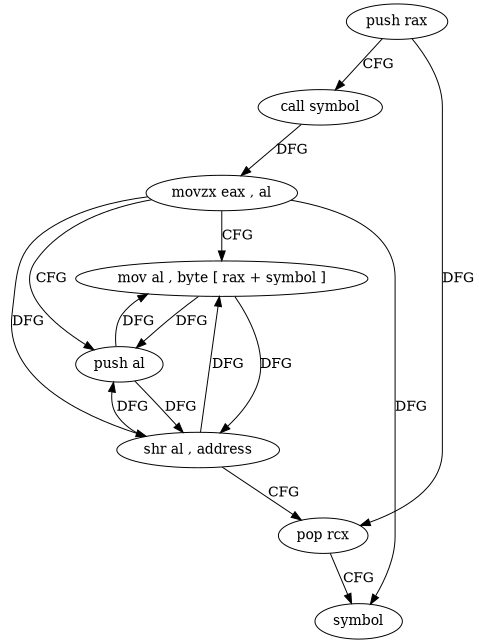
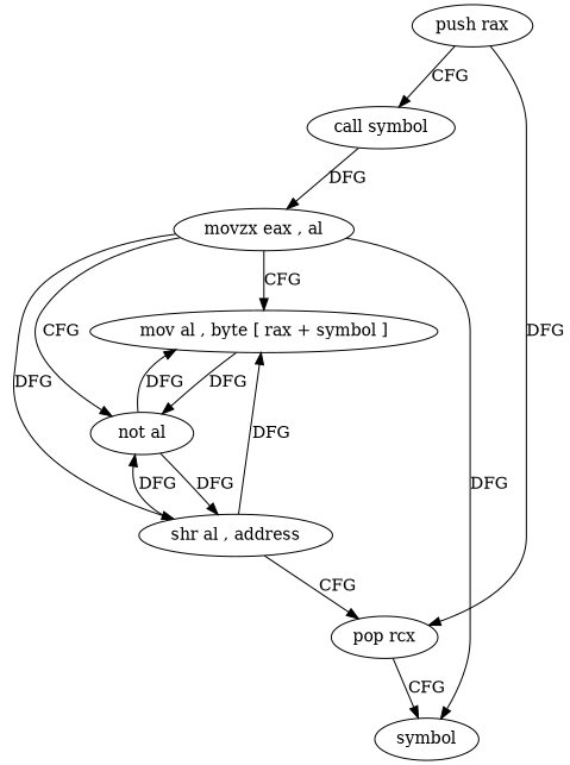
  digraph {
    n1 [label="push rax"]
    n2 [label="call symbol"]
    n3 [label="pop rcx"]
    n4 [label="movzx eax , al"]
    n5 [label=symbol]
    n6 [label="mov al , byte [ rax + symbol ]"]
-   n7 [label="push al"]
+   n7 [label="not al"]
    n8 [label="shr al , address"]
    n1 -> n2 [label=CFG]
    n1 -> n3 [label=DFG]
    n2 -> n4 [label=DFG]
    n3 -> n5 [label=CFG]
    n4 -> n5 [label=DFG]
    n4 -> n6 [label=CFG]
    n4 -> n7 [label=CFG]
    n4 -> n8 [label=DFG]
    n6 -> n7 [label=DFG]
-   n6 -> n8 [label=DFG]
    n7 -> n6 [label=DFG]
    n7 -> n8 [label=DFG]
    n8 -> n3 [label=CFG]
    n8 -> n6 [label=DFG]
    n8 -> n7 [label=DFG]
  }
